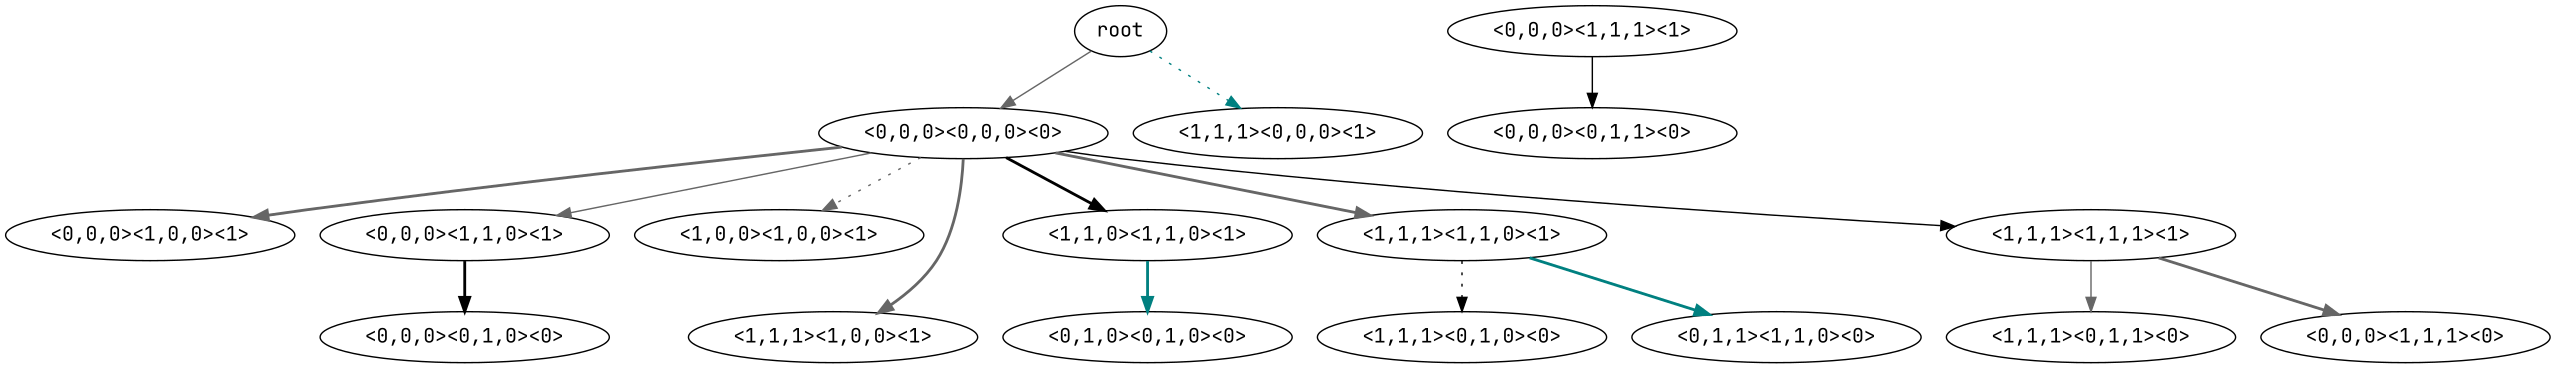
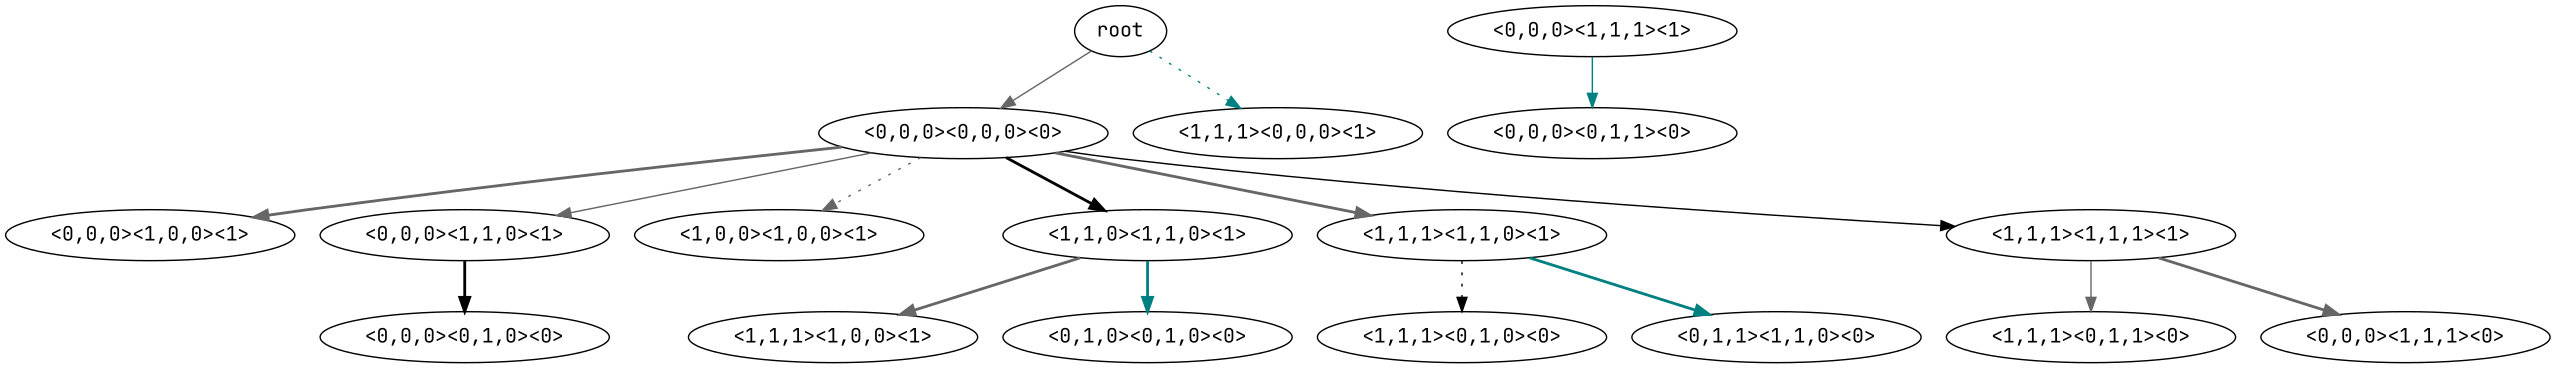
  digraph {
    fontname="JetBrains Mono"
    node [fontname="JetBrains Mono"]
    edge [color=gray40 fontname="JetBrains Mono" style=bold]
    root
    "<0,0,0><0,0,0><0>"
    "<1,1,1><0,0,0><1>"
    "<0,0,0><1,0,0><1>"
    "<0,0,0><1,1,0><1>"
    "<1,0,0><1,0,0><1>"
    "<1,1,0><1,1,0><1>"
    "<1,1,1><1,0,0><1>"
    "<1,1,1><1,1,0><1>"
    "<1,1,1><1,1,1><1>"
    "<0,0,0><0,1,0><0>"
    "<0,0,0><1,1,1><1>"
    "<0,0,0><0,1,1><0>"
    "<0,1,0><0,1,0><0>"
    "<1,1,1><0,1,0><0>"
    "<0,1,1><1,1,0><0>"
    "<1,1,1><0,1,1><0>"
    "<0,0,0><1,1,1><0>"
    root -> "<0,0,0><0,0,0><0>" [style=solid]
    root -> "<1,1,1><0,0,0><1>" [color=teal style=dotted]
    "<0,0,0><0,0,0><0>" -> "<0,0,0><1,0,0><1>"
    "<0,0,0><0,0,0><0>" -> "<0,0,0><1,1,0><1>" [style=solid]
    "<0,0,0><0,0,0><0>" -> "<1,0,0><1,0,0><1>" [style=dotted]
    "<0,0,0><0,0,0><0>" -> "<1,1,0><1,1,0><1>" [color=black]
-   "<0,0,0><0,0,0><0>" -> "<1,1,1><1,0,0><1>"
+   "<1,1,0><1,1,0><1>" -> "<1,1,1><1,0,0><1>"
    "<0,0,0><0,0,0><0>" -> "<1,1,1><1,1,0><1>"
    "<0,0,0><0,0,0><0>" -> "<1,1,1><1,1,1><1>" [color=black style=solid]
    "<0,0,0><1,1,0><1>" -> "<0,0,0><0,1,0><0>" [color=black]
    "<1,1,0><1,1,0><1>" -> "<0,1,0><0,1,0><0>" [color=teal]
    "<1,1,1><1,1,0><1>" -> "<1,1,1><0,1,0><0>" [color=black style=dotted]
    "<1,1,1><1,1,0><1>" -> "<0,1,1><1,1,0><0>" [color=teal]
    "<1,1,1><1,1,1><1>" -> "<1,1,1><0,1,1><0>" [style=solid]
    "<1,1,1><1,1,1><1>" -> "<0,0,0><1,1,1><0>"
-   "<0,0,0><1,1,1><1>" -> "<0,0,0><0,1,1><0>" [color=black style=solid]
+   "<0,0,0><1,1,1><1>" -> "<0,0,0><0,1,1><0>" [color=teal style=solid]
  }
